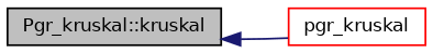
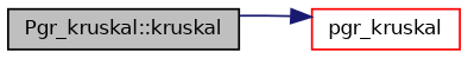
  digraph {
    rankdir=LR
    node [fontname=Helvetica fontsize=10 shape=record style=filled]
    n1 [color=black fillcolor=grey75 fontcolor=black height=0.2 label="Pgr_kruskal::kruskal" width=0.4]
    n2 [color=red fillcolor=white height=0.2 label=pgr_kruskal width=0.4]
-   n1 -> n2 [color=midnightblue dir=back fontname=Helvetica fontsize=10 labelfontname=Helvetica labelfontsize=10 style=solid]
+   n2 -> n1 [color=midnightblue dir=back fontname=Helvetica fontsize=10 labelfontname=Helvetica labelfontsize=10 style=solid]
  }
